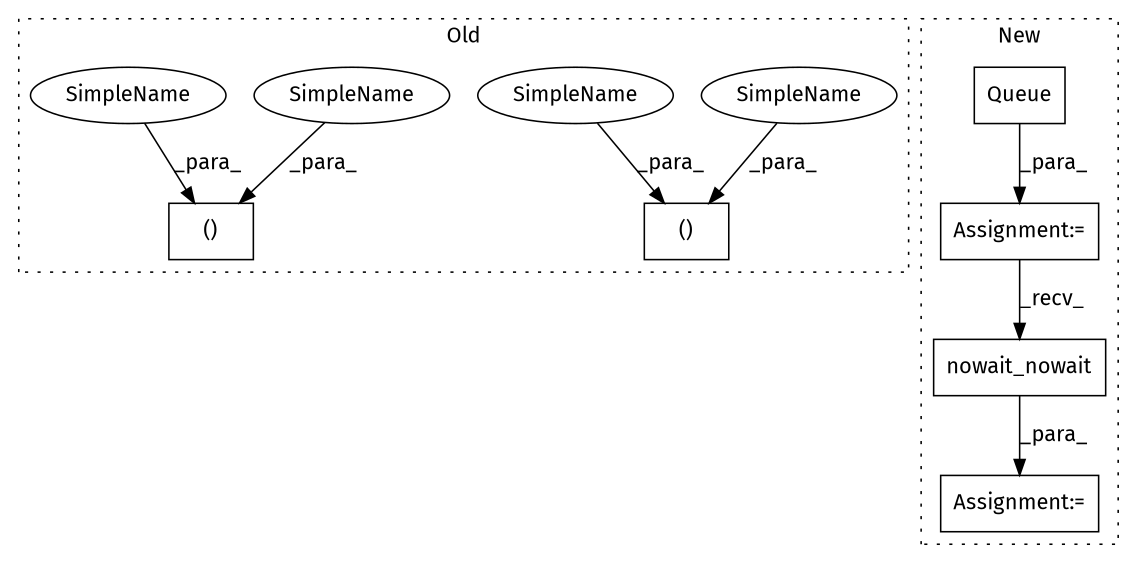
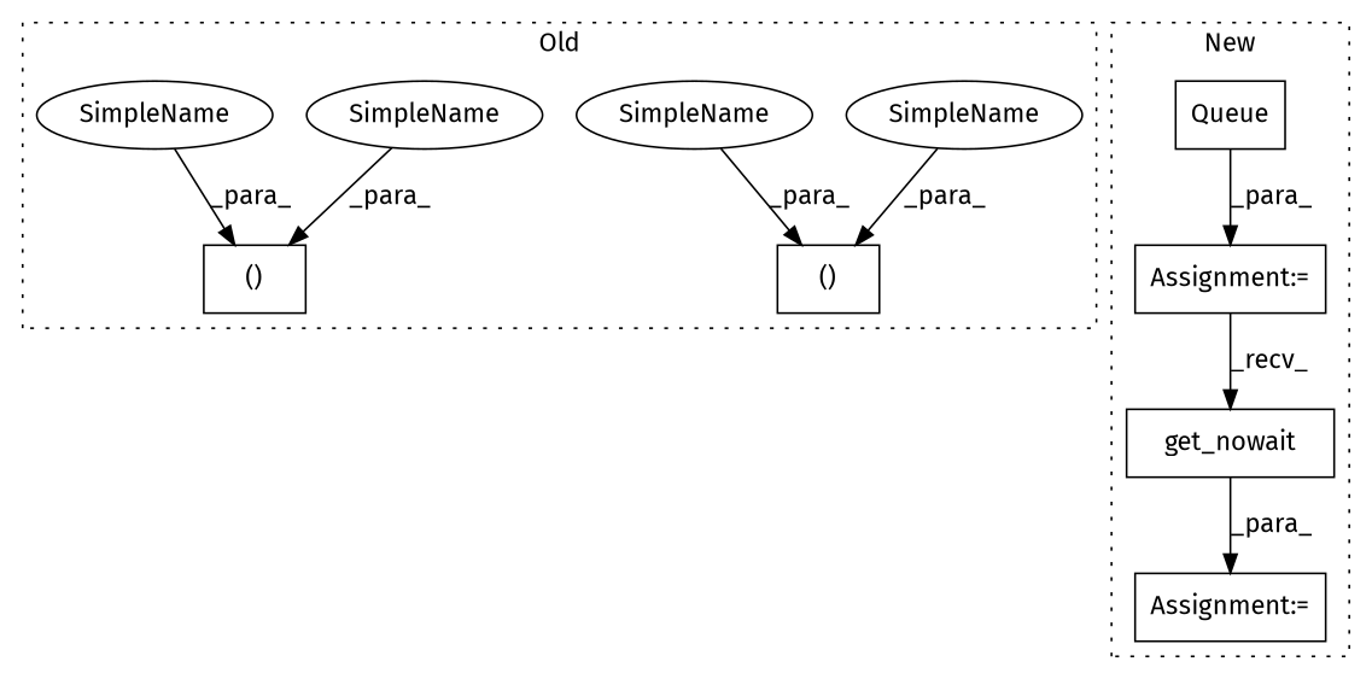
  digraph {
    fontname="Fira Sans"
    node [a=42 l=4 shape=box fontname="Fira Sans"]
    edge [fontname="Fira Sans"]
    n1 [a=106 l=35 label="()" s=9416]
    n2 [a=106 l=35 label="()" s=9639]
    n3 [label=SimpleName s=9653 shape=ellipse]
    n4 [label=SimpleName s=9447 shape=ellipse]
    n5 [label=SimpleName s=9670 shape=ellipse]
    n6 [label=SimpleName s=9430 shape=ellipse]
-   n7 [a=32 l=12 label=nowait_nowait s=11433]
+   n7 [a=32 l=12 label=get_nowait s=11433]
    n8 [a=7 l=1 label="Assignment:=" s=11222]
    n9 [a=7 l=1 label="Assignment:=" s=11426]
    n10 [a=32 l=7 label=Queue s=11223]
    subgraph cluster_1 {
      label=Old
      style=dotted
      n1
      n2
      n3
      n4
      n5
      n6
    }
    subgraph cluster_2 {
      label=New
      style=dotted
      n7
      n8
      n9
      n10
    }
    n3 -> n2 [label=_para_]
    n4 -> n1 [label=_para_]
    n5 -> n2 [label=_para_]
    n6 -> n1 [label=_para_]
    n7 -> n9 [label=_para_]
    n8 -> n7 [label=_recv_]
    n10 -> n8 [label=_para_]
  }
